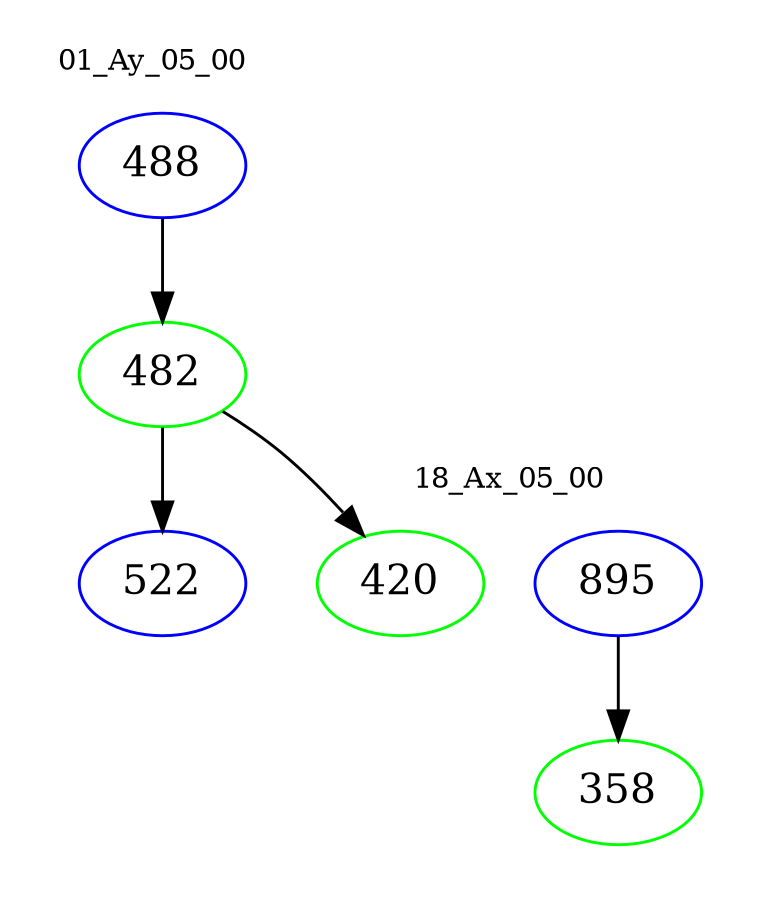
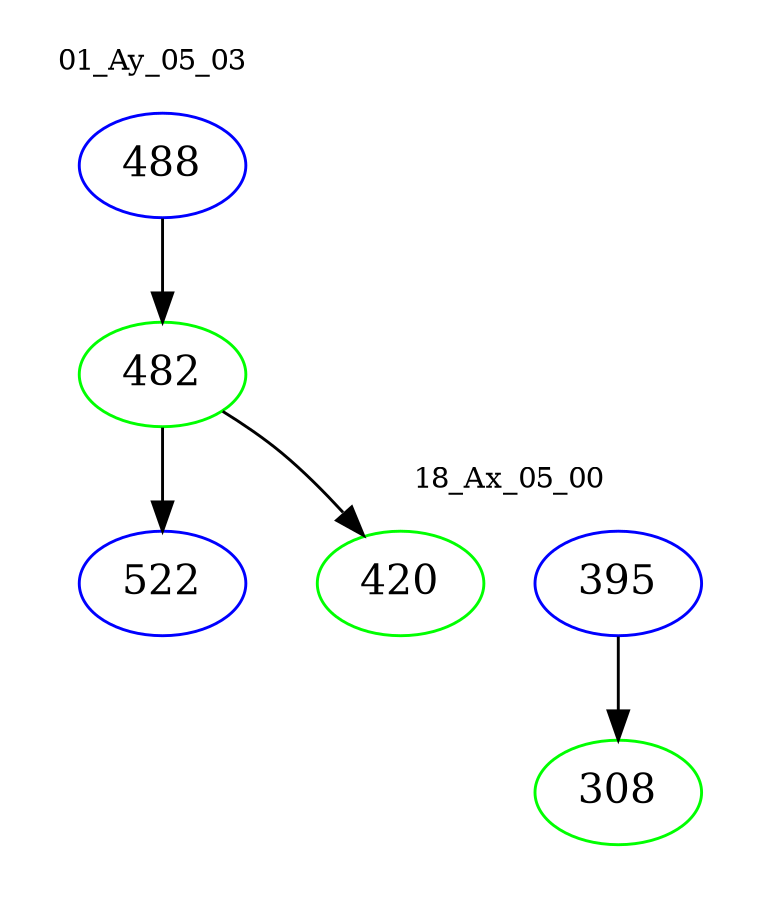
  digraph {
    node [color=blue]
    edge [color=black]
-   n1 [label=895]
-   n2 [color=green label=358]
+   n1 [label=395]
+   n2 [color=green label=308]
    n3 [color=green label=420]
    n4 [label=488]
    n5 [color=green label=482]
    n6 [label=522]
    subgraph cluster_1 {
      color=white
      fontsize=10
      label="18_Ax_05_00"
      n1
      n2
      n3
    }
    subgraph cluster_2 {
      color=white
      fontsize=10
-     label="01_Ay_05_00"
+     label="01_Ay_05_03"
      n4
      n5
      n6
    }
    n1 -> n2
    n4 -> n5
    n5 -> n3
    n5 -> n6
  }
